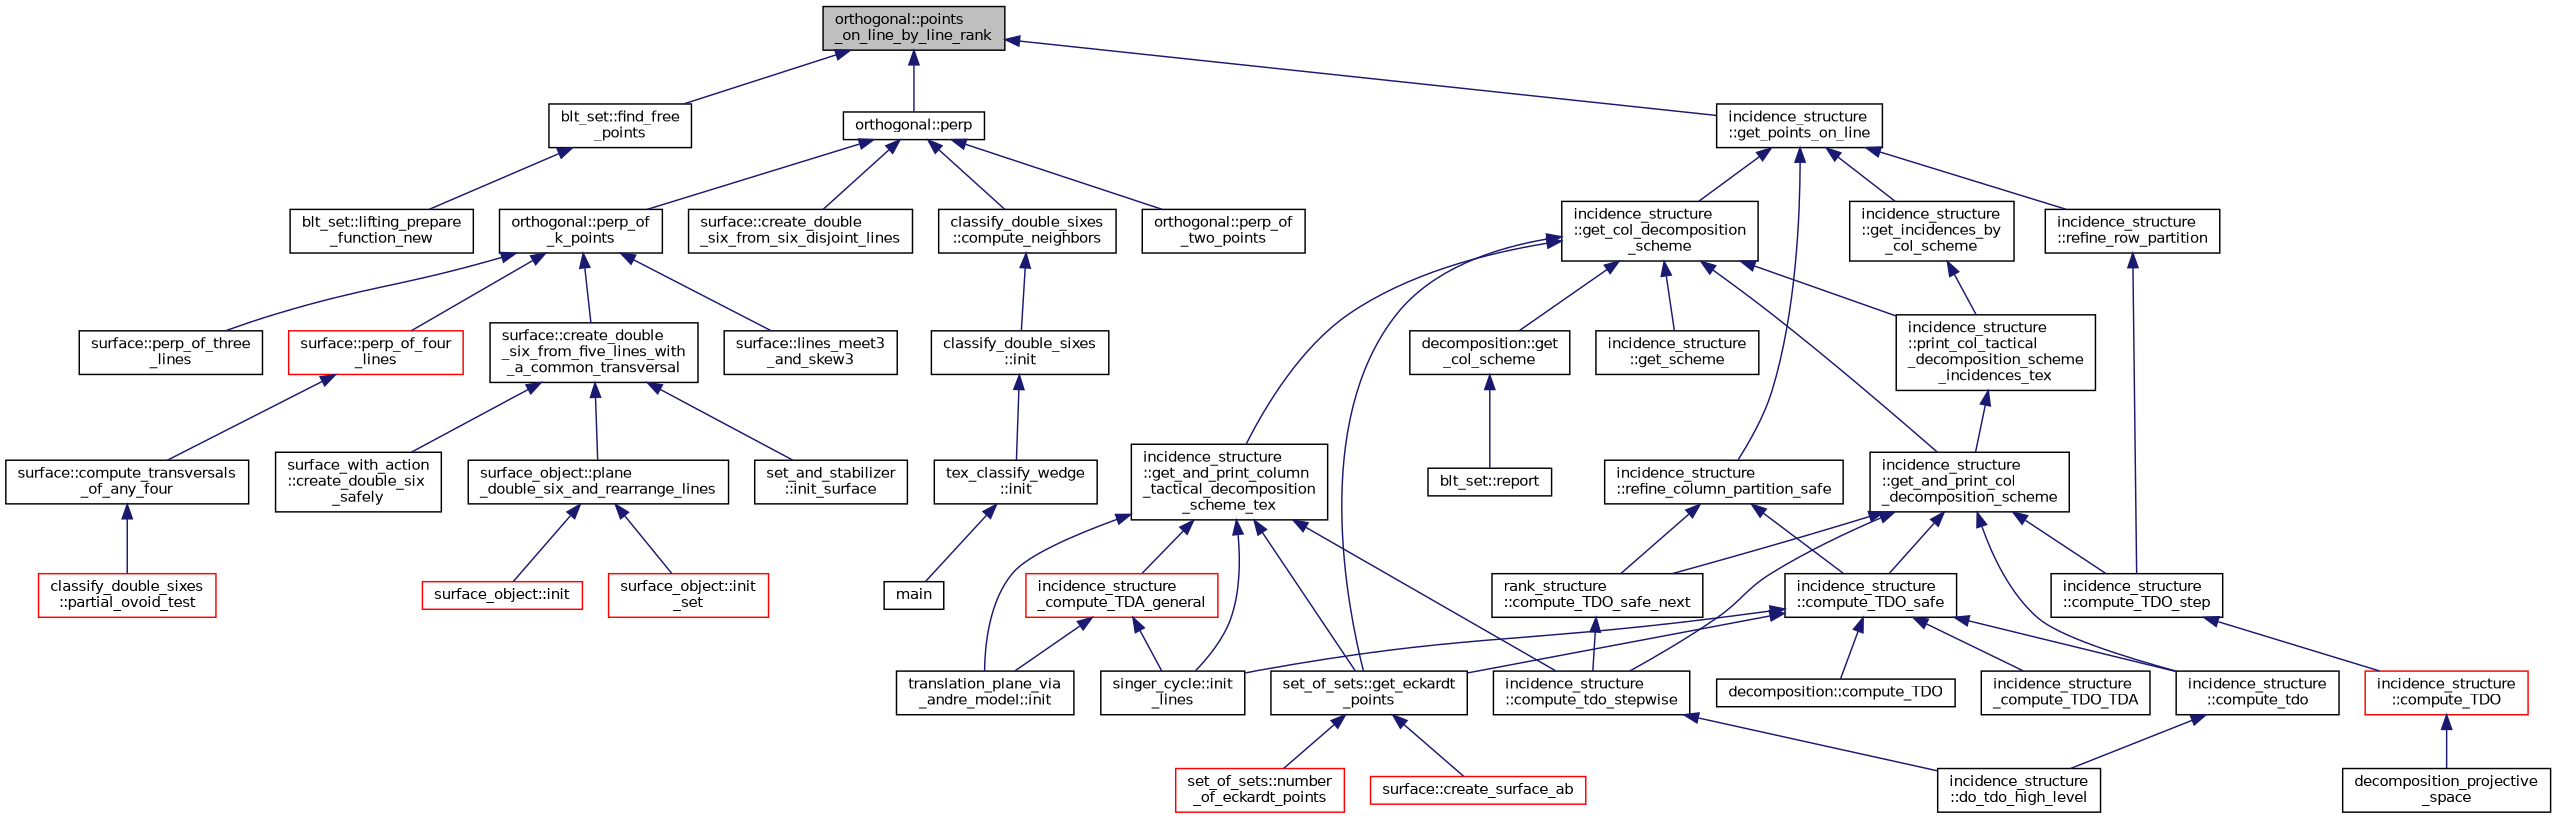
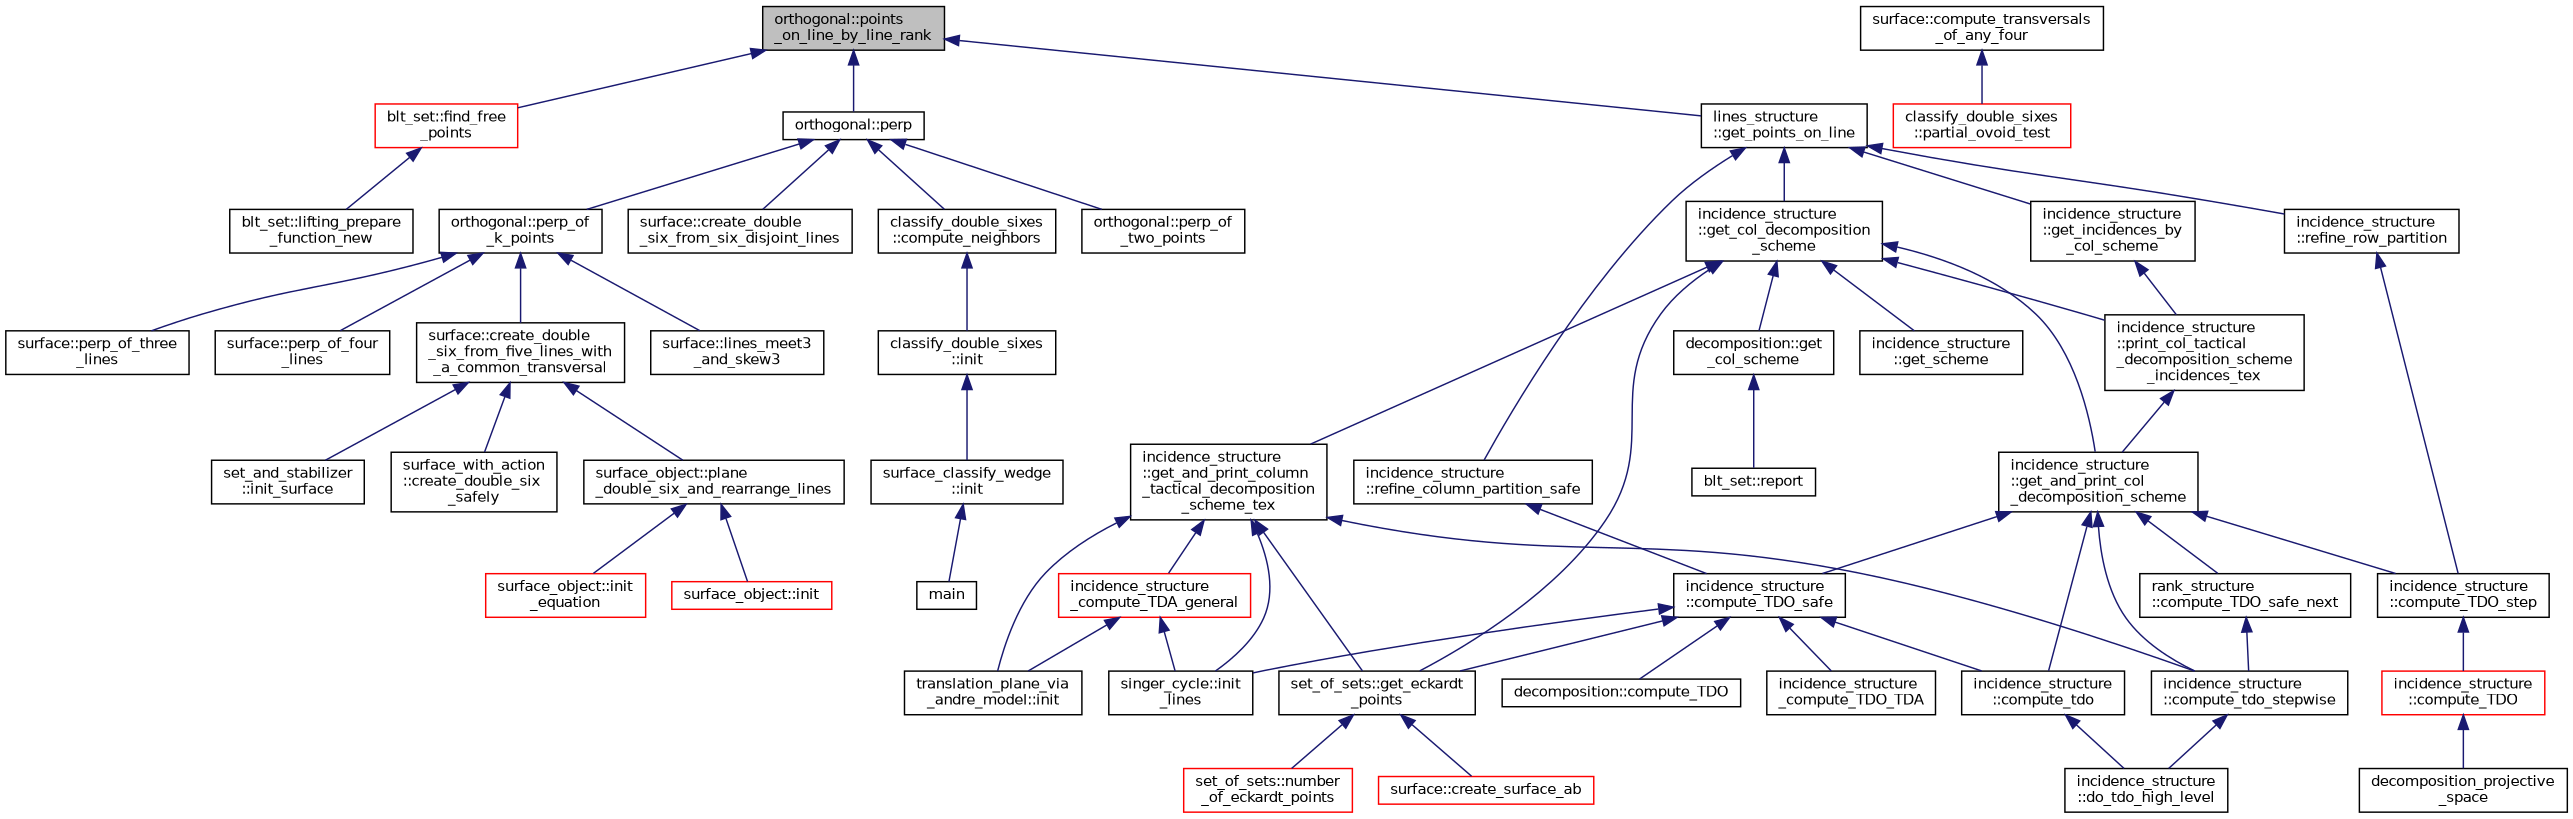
  digraph {
    rankdir=TB
    node [color=black fillcolor=white fontname=Helvetica fontsize=10 shape=record style=filled]
    edge [color=midnightblue dir=back fontname=Helvetica fontsize=10 labelfontname=Helvetica labelfontsize=10 style=solid]
    n1 [fillcolor=grey75 fontcolor=black height=0.2 label="orthogonal::points\l_on_line_by_line_rank" width=0.4]
-   n2 [height=0.2 label="blt_set::find_free\l_points" width=0.4]
+   n2 [color=red height=0.2 label="blt_set::find_free\l_points" width=0.4]
    n3 [height=0.2 label="orthogonal::perp" width=0.4]
-   n4 [height=0.2 label="incidence_structure\l::get_points_on_line" width=0.4]
+   n4 [height=0.2 label="lines_structure\l::get_points_on_line" width=0.4]
    n5 [height=0.2 label="blt_set::lifting_prepare\l_function_new" width=0.4]
    n6 [height=0.2 label="orthogonal::perp_of\l_two_points" width=0.4]
    n7 [height=0.2 label="orthogonal::perp_of\l_k_points" width=0.4]
    n8 [height=0.2 label="surface::create_double\l_six_from_six_disjoint_lines" width=0.4]
    n9 [height=0.2 label="classify_double_sixes\l::compute_neighbors" width=0.4]
    n10 [height=0.2 label="incidence_structure\l::refine_column_partition_safe" width=0.4]
    n11 [height=0.2 label="incidence_structure\l::refine_row_partition" width=0.4]
    n12 [height=0.2 label="incidence_structure\l::get_incidences_by\l_col_scheme" width=0.4]
    n13 [height=0.2 label="incidence_structure\l::get_col_decomposition\l_scheme" width=0.4]
    n14 [height=0.2 label="surface::lines_meet3\l_and_skew3" width=0.4]
    n15 [height=0.2 label="surface::perp_of_three\l_lines" width=0.4]
-   n16 [color=red height=0.2 label="surface::perp_of_four\l_lines" width=0.4]
+   n16 [height=0.2 label="surface::perp_of_four\l_lines" width=0.4]
    n17 [height=0.2 label="surface::create_double\l_six_from_five_lines_with\l_a_common_transversal" width=0.4]
    n18 [height=0.2 label="classify_double_sixes\l::init" width=0.4]
    n19 [height=0.2 label="surface::compute_transversals\l_of_any_four" width=0.4]
    n20 [height=0.2 label="surface_object::plane\l_double_six_and_rearrange_lines" width=0.4]
    n21 [height=0.2 label="set_and_stabilizer\l::init_surface" width=0.4]
    n22 [height=0.2 label="surface_with_action\l::create_double_six\l_safely" width=0.4]
    n23 [color=red height=0.2 label="classify_double_sixes\l::partial_ovoid_test" width=0.4]
-   n24 [color=red height=0.2 label="surface_object::init\l_set" width=0.4]
+   n24 [color=red height=0.2 label="surface_object::init\l_equation" width=0.4]
    n25 [color=red height=0.2 label="surface_object::init" width=0.4]
-   n26 [height=0.2 label="tex_classify_wedge\l::init" width=0.4]
+   n26 [height=0.2 label="surface_classify_wedge\l::init" width=0.4]
    n27 [height=0.2 label=main width=0.4]
    n28 [height=0.2 label="rank_structure\l::compute_TDO_safe_next" width=0.4]
    n29 [height=0.2 label="incidence_structure\l::compute_TDO_safe" width=0.4]
    n30 [height=0.2 label="incidence_structure\l::compute_TDO_step" width=0.4]
    n31 [height=0.2 label="incidence_structure\l::print_col_tactical\l_decomposition_scheme\l_incidences_tex" width=0.4]
    n32 [height=0.2 label="set_of_sets::get_eckardt\l_points" width=0.4]
    n33 [height=0.2 label="incidence_structure\l::get_and_print_col\l_decomposition_scheme" width=0.4]
    n34 [height=0.2 label="decomposition::get\l_col_scheme" width=0.4]
    n35 [height=0.2 label="incidence_structure\l::get_scheme" width=0.4]
    n36 [height=0.2 label="incidence_structure\l::get_and_print_column\l_tactical_decomposition\l_scheme_tex" width=0.4]
    n37 [height=0.2 label="incidence_structure\l::compute_tdo_stepwise" width=0.4]
    n38 [height=0.2 label="decomposition::compute_TDO" width=0.4]
    n39 [height=0.2 label="incidence_structure\l::compute_tdo" width=0.4]
    n40 [height=0.2 label="incidence_structure\l_compute_TDO_TDA" width=0.4]
    n41 [height=0.2 label="singer_cycle::init\l_lines" width=0.4]
    n42 [height=0.2 label="incidence_structure\l::do_tdo_high_level" width=0.4]
    n43 [color=red height=0.2 label="set_of_sets::number\l_of_eckardt_points" width=0.4]
    n44 [color=red height=0.2 label="surface::create_surface_ab" width=0.4]
    n45 [color=red height=0.2 label="incidence_structure\l::compute_TDO" width=0.4]
    n46 [height=0.2 label="decomposition_projective\l_space" width=0.4]
    n47 [height=0.2 label="blt_set::report" width=0.4]
    n48 [color=red height=0.2 label="incidence_structure\l_compute_TDA_general" width=0.4]
    n49 [height=0.2 label="translation_plane_via\l_andre_model::init" width=0.4]
    n1 -> n2
    n1 -> n3
    n1 -> n4
    n2 -> n5
    n3 -> n6
    n3 -> n7
    n3 -> n8
    n3 -> n9
    n4 -> n10
    n4 -> n11
    n4 -> n12
    n4 -> n13
    n7 -> n14
    n7 -> n15
    n7 -> n16
    n7 -> n17
    n9 -> n18
-   n10 -> n28
    n10 -> n29
    n11 -> n30
    n12 -> n31
    n13 -> n31
    n13 -> n32
    n13 -> n33
    n13 -> n34
    n13 -> n35
    n13 -> n36
-   n16 -> n19
    n17 -> n20
    n17 -> n21
    n17 -> n22
    n18 -> n26
    n19 -> n23
    n20 -> n24
    n20 -> n25
    n26 -> n27
    n28 -> n37
    n29 -> n32
    n29 -> n38
    n29 -> n39
    n29 -> n40
    n29 -> n41
    n30 -> n45
    n31 -> n33
    n32 -> n43
    n32 -> n44
    n33 -> n28
    n33 -> n29
    n33 -> n30
    n33 -> n37
    n33 -> n39
    n34 -> n47
    n36 -> n32
    n36 -> n37
    n36 -> n41
    n36 -> n48
    n36 -> n49
    n37 -> n42
    n39 -> n42
    n45 -> n46
    n48 -> n41
    n48 -> n49
  }
